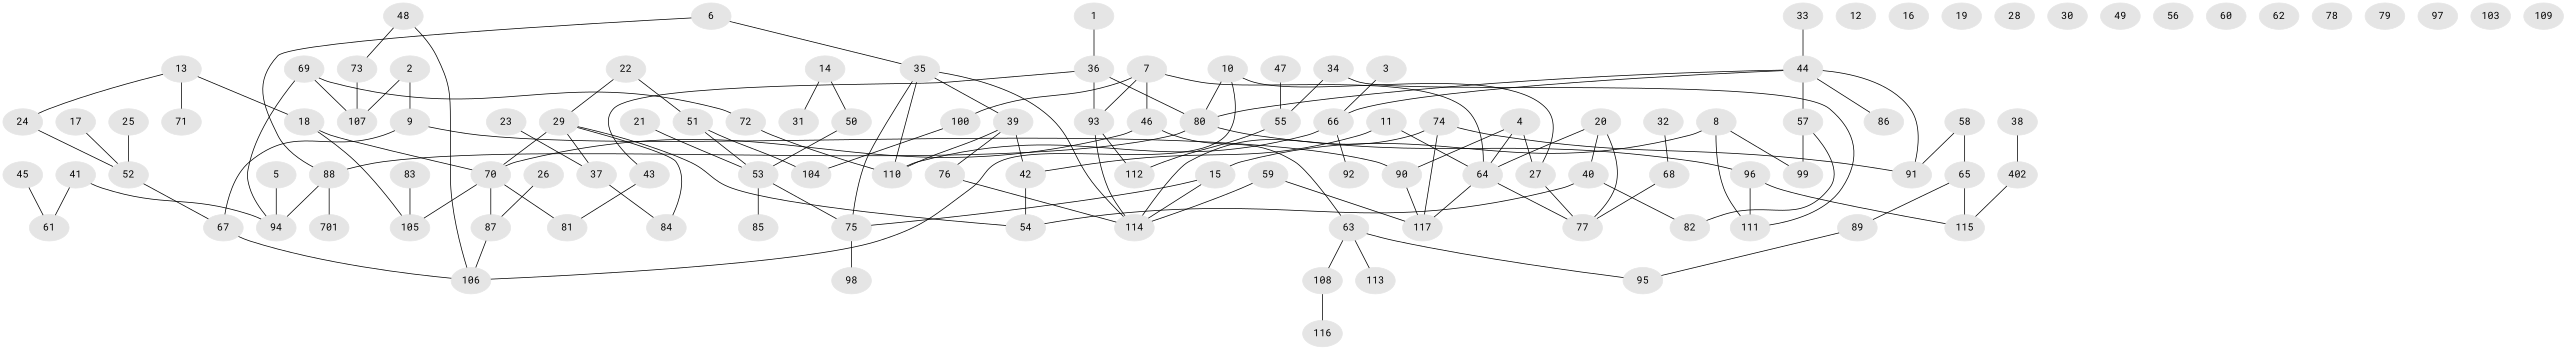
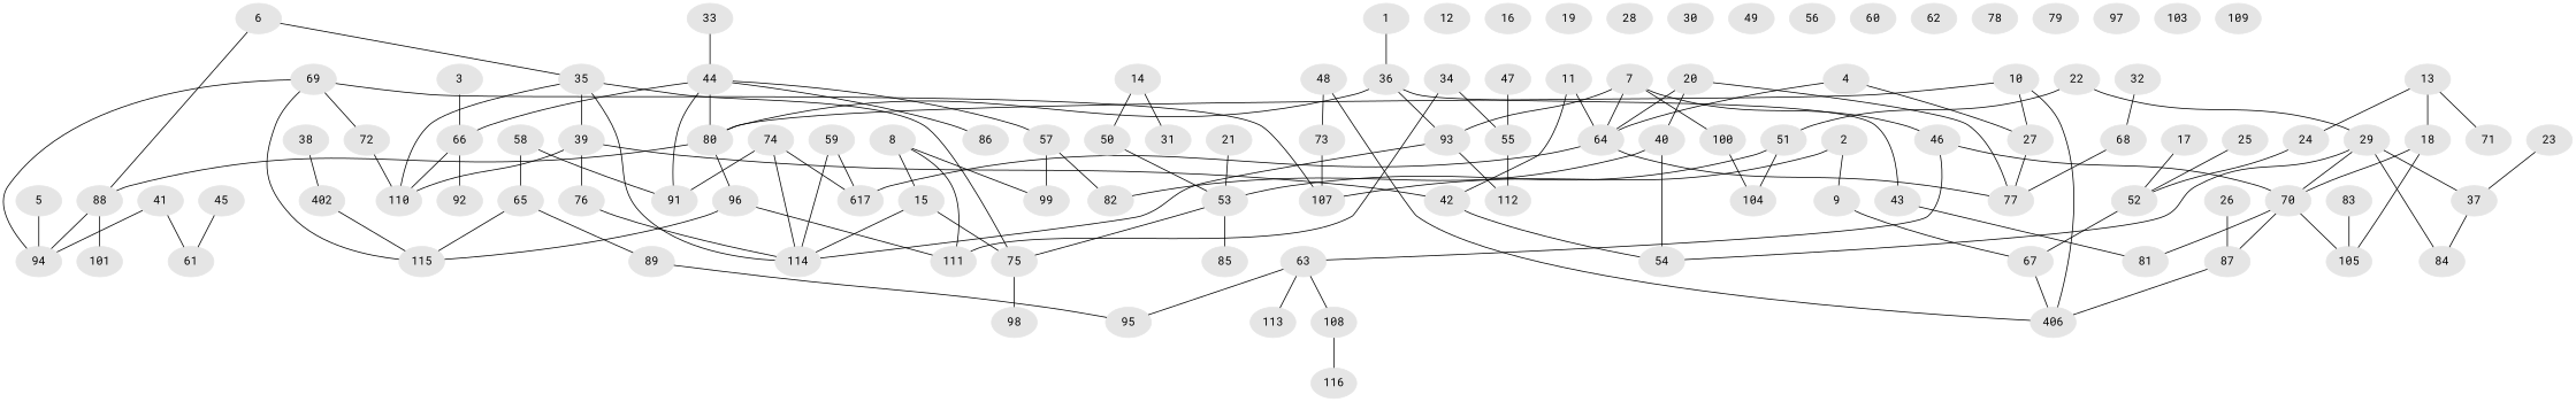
  graph {
    fontname="Roboto Mono"
    node [color=gray90 fontname="Roboto Mono" style=filled]
    edge [fontname="Roboto Mono"]
    1
    36
    93
    80
    43
    2
    9
    107
-   90
    67
    3
    66
    110
    92
    4
    27
    64
    77
-   117
+   117 [label=617]
    5
    94
    6
    35
    88
    75
    114
    39
-   101 [label=701]
+   101
    7
    46
    100
    70
    63
    112
    104
    8
    15
    99
    111
-   106
+   106 [label=406]
    10
    96
    11
    42
    54
    12
    13
    18
    24
    71
    105
    52
    14
    31
    50
    53
    98
    16
    17
    87
    81
    19
    20
    40
    82
    21
    85
    22
    29
    51
    37
    84
    23
    25
    44
    57
    86
    91
    26
    28
    30
    32
    68
    33
    34
    55
    76
    n88 [label=402]
    38
    115
    41
    61
    45
    95
    108
    113
    47
    48
    73
    49
    56
    58
    65
    89
    59
    60
    62
    116
    69
    72
    74
    78
    79
    83
    97
    103
    109
    1 -- 36
    36 -- 93
    36 -- 80
    36 -- 43
    93 -- 114
    93 -- 112
    80 -- 88
    80 -- 96
    43 -- 81
    2 -- 9
    2 -- 107
-   9 -- 90
    9 -- 67
-   90 -- 117
    67 -- 106
    3 -- 66
    66 -- 110
    66 -- 92
-   4 -- 90
    4 -- 27
    4 -- 64
    27 -- 77
    64 -- 77
    64 -- 117
    5 -- 94
    6 -- 35
    6 -- 88
    35 -- 110
    35 -- 75
    35 -- 114
    35 -- 39
    88 -- 94
    88 -- 101
    75 -- 98
    39 -- 110
    39 -- 42
    39 -- 76
    7 -- 93
    7 -- 64
    7 -- 46
    7 -- 100
    46 -- 70
    46 -- 63
    100 -- 104
    70 -- 105
    70 -- 87
    70 -- 81
    63 -- 95
    63 -- 108
    63 -- 113
    8 -- 15
    8 -- 99
    8 -- 111
    15 -- 75
    15 -- 114
    10 -- 80
    10 -- 27
    10 -- 106
    96 -- 111
    96 -- 115
    11 -- 64
    11 -- 42
    42 -- 54
    13 -- 18
    13 -- 24
    13 -- 71
    18 -- 70
    18 -- 105
    24 -- 52
    52 -- 67
    14 -- 31
    14 -- 50
    50 -- 53
    53 -- 75
    53 -- 85
    17 -- 52
    87 -- 106
    20 -- 64
    20 -- 77
    20 -- 40
    40 -- 54
    40 -- 82
    21 -- 53
    22 -- 29
    22 -- 51
    29 -- 70
    29 -- 54
    29 -- 37
    29 -- 84
    51 -- 104
    51 -- 53
    37 -- 84
    23 -- 37
    25 -- 52
    44 -- 80
    44 -- 66
    44 -- 57
    44 -- 86
    44 -- 91
    57 -- 99
    57 -- 82
    26 -- 87
    32 -- 68
    68 -- 77
    33 -- 44
    34 -- 111
    34 -- 55
    55 -- 112
    76 -- 114
    n88 -- 115
    38 -- n88
    41 -- 94
    41 -- 61
    45 -- 61
    108 -- 116
    47 -- 55
    48 -- 106
    48 -- 73
    73 -- 107
    58 -- 91
    58 -- 65
    65 -- 115
    65 -- 89
    89 -- 95
    59 -- 117
    59 -- 114
    69 -- 107
    69 -- 94
+   69 -- 115
    69 -- 72
    72 -- 110
    74 -- 117
    74 -- 114
    74 -- 91
    83 -- 105
  }
